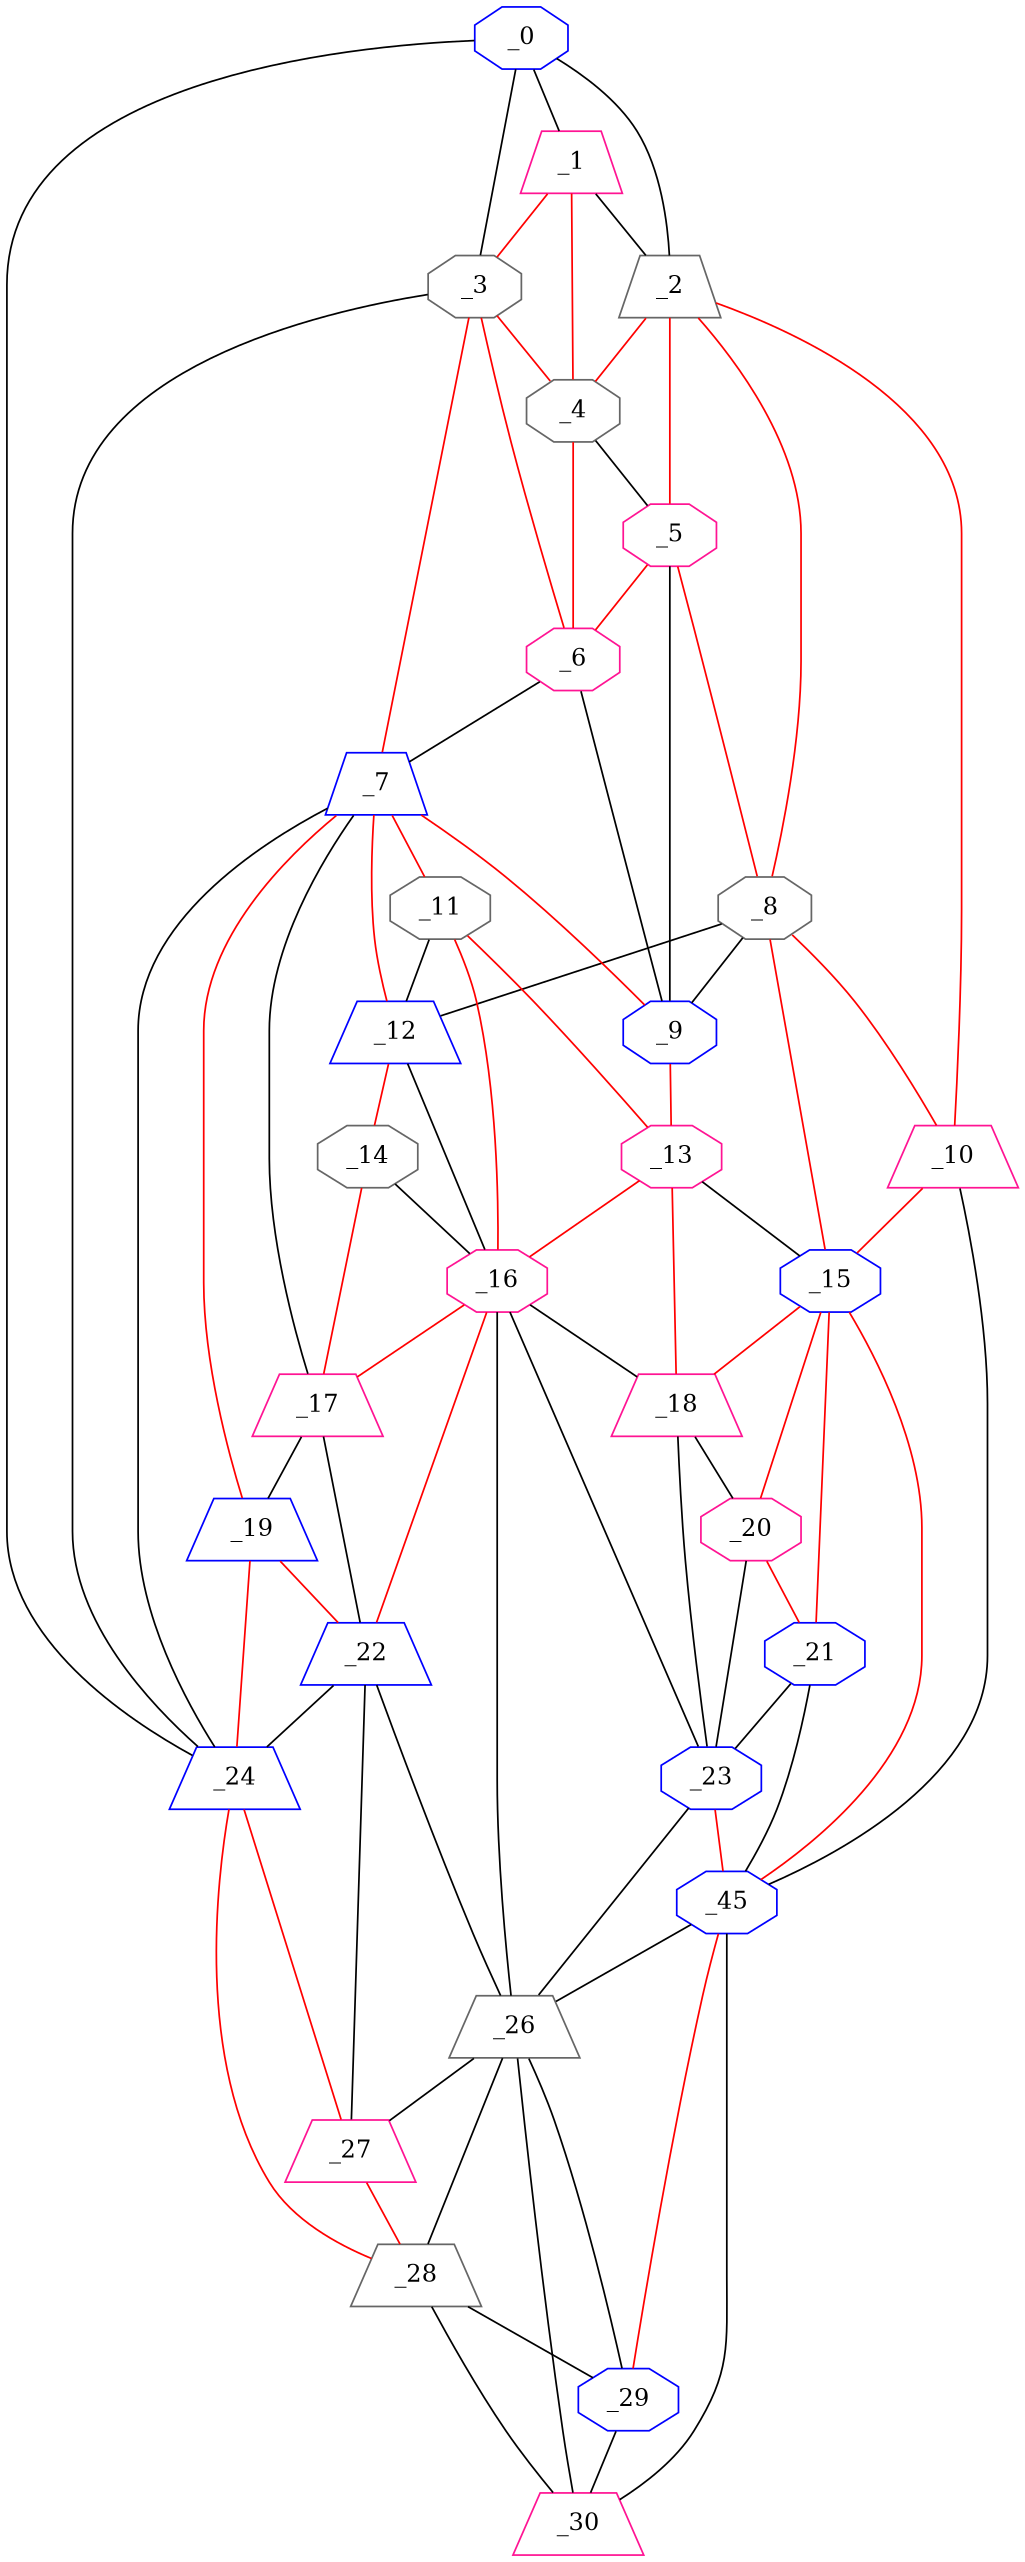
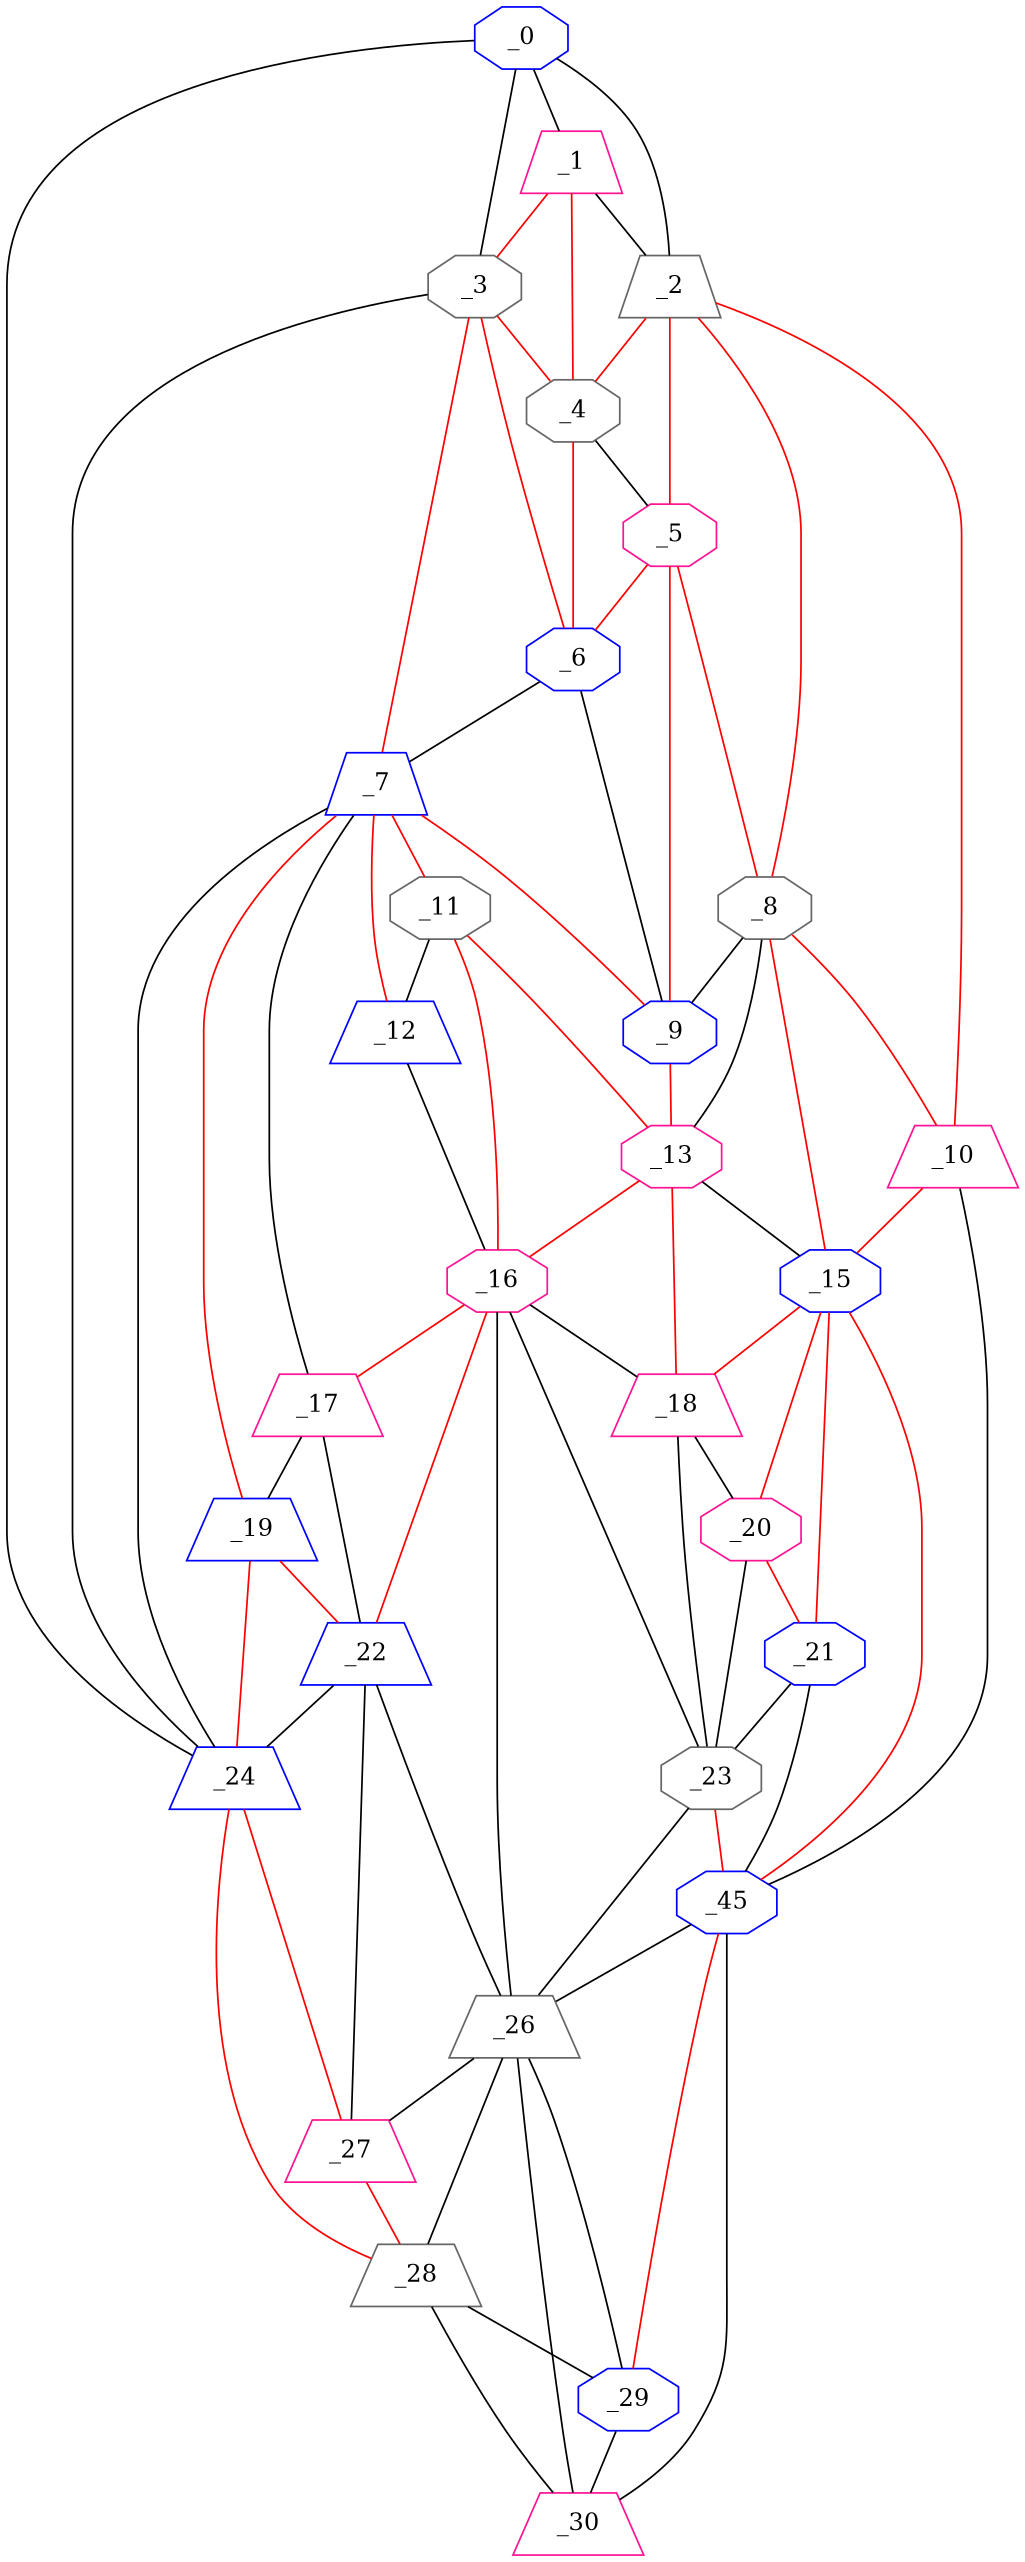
  graph {
    node [color=blue shape=octagon x=24 y=81]
    edge [color=black valence=2]
    _0 [x=5 y=49]
    _1 [color=deeppink shape=trapezium x=11 y=57]
    _2 [color=gray40 shape=trapezium x=21]
    _3 [color=gray40 y=47]
    _24 [shape=trapezium x=82 y=35]
    _4 [color=gray40 y=71]
    _5 [color=deeppink x=31 y=77]
    _8 [color=gray40 x=39 y=80]
    _10 [color=deeppink shape=trapezium x=44 y=94]
-   _6 [color=deeppink x=32 y=68]
+   _6 [x=32 y=68]
    _7 [shape=trapezium x=38 y=45]
    _27 [color=deeppink shape=trapezium x=91 y=43]
    _28 [color=gray40 shape=trapezium x=101 y=43]
    _9 [x=42 y=70]
    _13 [color=deeppink x=56 y=75]
    _15 [x=60 y=82]
    n17 [label=_45 x=84 y=84]
    _11 [color=gray40 x=51 y=63]
    _12 [shape=trapezium x=52 y=54]
    _17 [color=deeppink shape=trapezium x=66 y=47]
    _19 [shape=trapezium x=71 y=44]
    _30 [color=deeppink shape=trapezium x=126 y=50]
    _29 [x=114 y=48]
    _16 [color=deeppink x=62 y=62]
    _18 [color=deeppink shape=trapezium x=67 y=72]
    _20 [color=deeppink x=71 y=79]
    _21 [x=77]
    _26 [color=gray40 shape=trapezium x=87 y=62]
-   _14 [color=gray40 x=60 y=50]
    _22 [shape=trapezium x=80 y=48]
-   _23 [x=80 y=73]
+   _23 [color=gray40 x=80 y=73]
    _0 -- _1
    _0 -- _2 [valence=1]
    _0 -- _3 [valence=1]
    _0 -- _24 [valence=1]
    _1 -- _2
    _1 -- _3 [color=red]
    _1 -- _4 [color=red]
    _2 -- _4 [color=red valence=1]
    _2 -- _5 [color=red]
    _2 -- _8 [color=red]
    _2 -- _10 [color=red valence=1]
    _3 -- _24 [valence=1]
    _3 -- _4 [color=red]
    _3 -- _6 [color=red]
    _3 -- _7 [color=red]
    _24 -- _27 [color=red]
    _24 -- _28 [color=red]
    _4 -- _5
    _4 -- _6 [color=red]
    _5 -- _8 [color=red]
    _5 -- _6 [color=red valence=1]
-   _5 -- _9
+   _5 -- _9 [color=red]
    _8 -- _10 [color=red valence=1]
    _8 -- _9
-   _8 -- _12 [valence=1]
+   _8 -- _13 [valence=1]
    _8 -- _15 [color=red]
    _10 -- _15 [color=red]
    _10 -- n17 [valence=1]
    _6 -- _7
    _6 -- _9
    _7 -- _24
    _7 -- _9 [color=red]
    _7 -- _11 [color=red valence=1]
    _7 -- _12 [color=red]
    _7 -- _17
    _7 -- _19 [color=red valence=1]
    _27 -- _28 [color=red valence=1]
    _28 -- _30 [valence=1]
    _28 -- _29
    _9 -- _13 [color=red]
    _13 -- _15 [valence=1]
    _13 -- _16 [color=red]
    _13 -- _18 [color=red]
    _15 -- n17 [color=red]
    _15 -- _18 [color=red]
    _15 -- _20 [color=red valence=1]
    _15 -- _21 [color=red valence=1]
    n17 -- _30 [valence=1]
    n17 -- _29 [color=red]
    n17 -- _26 [valence=1]
    _11 -- _13 [color=red]
    _11 -- _12 [valence=1]
    _11 -- _16 [color=red valence=1]
    _12 -- _16
-   _12 -- _14 [color=red valence=1]
    _17 -- _19
    _17 -- _22 [valence=1]
    _19 -- _24 [color=red valence=1]
    _19 -- _22 [color=red]
    _29 -- _30
    _16 -- _17 [color=red]
    _16 -- _18 [valence=1]
    _16 -- _26
    _16 -- _22 [color=red valence=1]
    _16 -- _23
    _18 -- _20
    _18 -- _23
    _20 -- _21 [color=red]
    _20 -- _23 [valence=1]
    _21 -- n17 [valence=1]
    _21 -- _23
    _26 -- _27
    _26 -- _28 [valence=1]
    _26 -- _30 [valence=1]
    _26 -- _29
-   _14 -- _17 [color=red]
-   _14 -- _16
    _22 -- _24 [valence=1]
    _22 -- _27 [valence=1]
    _22 -- _26
    _23 -- n17 [color=red]
    _23 -- _26 [valence=1]
  }
